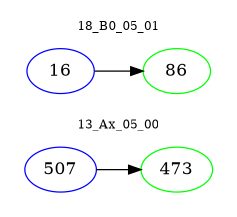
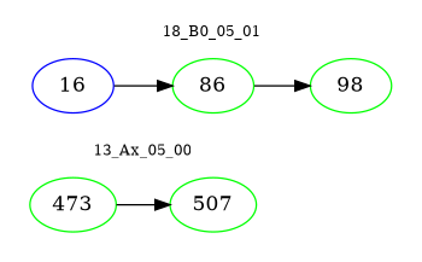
  digraph {
    rankdir=LR
    node [color=green]
    edge [color=black]
-   n1 [color=blue label=507]
+   n1 [label=507]
    n2 [label=473]
    n3 [color=blue label=16]
    n4 [label=86]
+   n5 [label=98]
    subgraph cluster_1 {
      color=white
      fontsize=10
      label="13_Ax_05_00"
      n1
      n2
    }
    subgraph cluster_2 {
      color=white
      fontsize=10
      label="18_B0_05_01"
      n3
      n4
+     n5
    }
-   n1 -> n2
+   n2 -> n1
    n3 -> n4
+   n4 -> n5
  }
